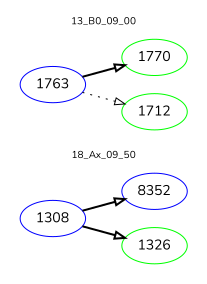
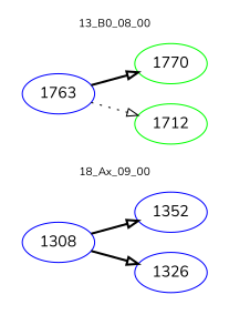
  digraph {
    fontname=Nunito
    rankdir=LR
    node [color=blue fontname=Nunito]
    edge [arrowhead=onormal color=black fontname=Nunito style=bold]
    n1 [label=1308]
-   n2 [color=green label=1326]
-   n3 [label=8352]
+   n2 [label=1326]
+   n3 [label=1352]
    n4 [label=1763]
    n5 [color=green label=1712]
    n6 [color=green label=1770]
    subgraph cluster_1 {
      color=white
      fontsize=10
-     label="18_Ax_09_50"
+     label="18_Ax_09_00"
      n1
      n2
      n3
    }
    subgraph cluster_2 {
      color=white
      fontsize=10
-     label="13_B0_09_00"
+     label="13_B0_08_00"
      n4
      n5
      n6
    }
    n1 -> n2
    n1 -> n3
    n4 -> n5 [style=dotted]
    n4 -> n6
  }
